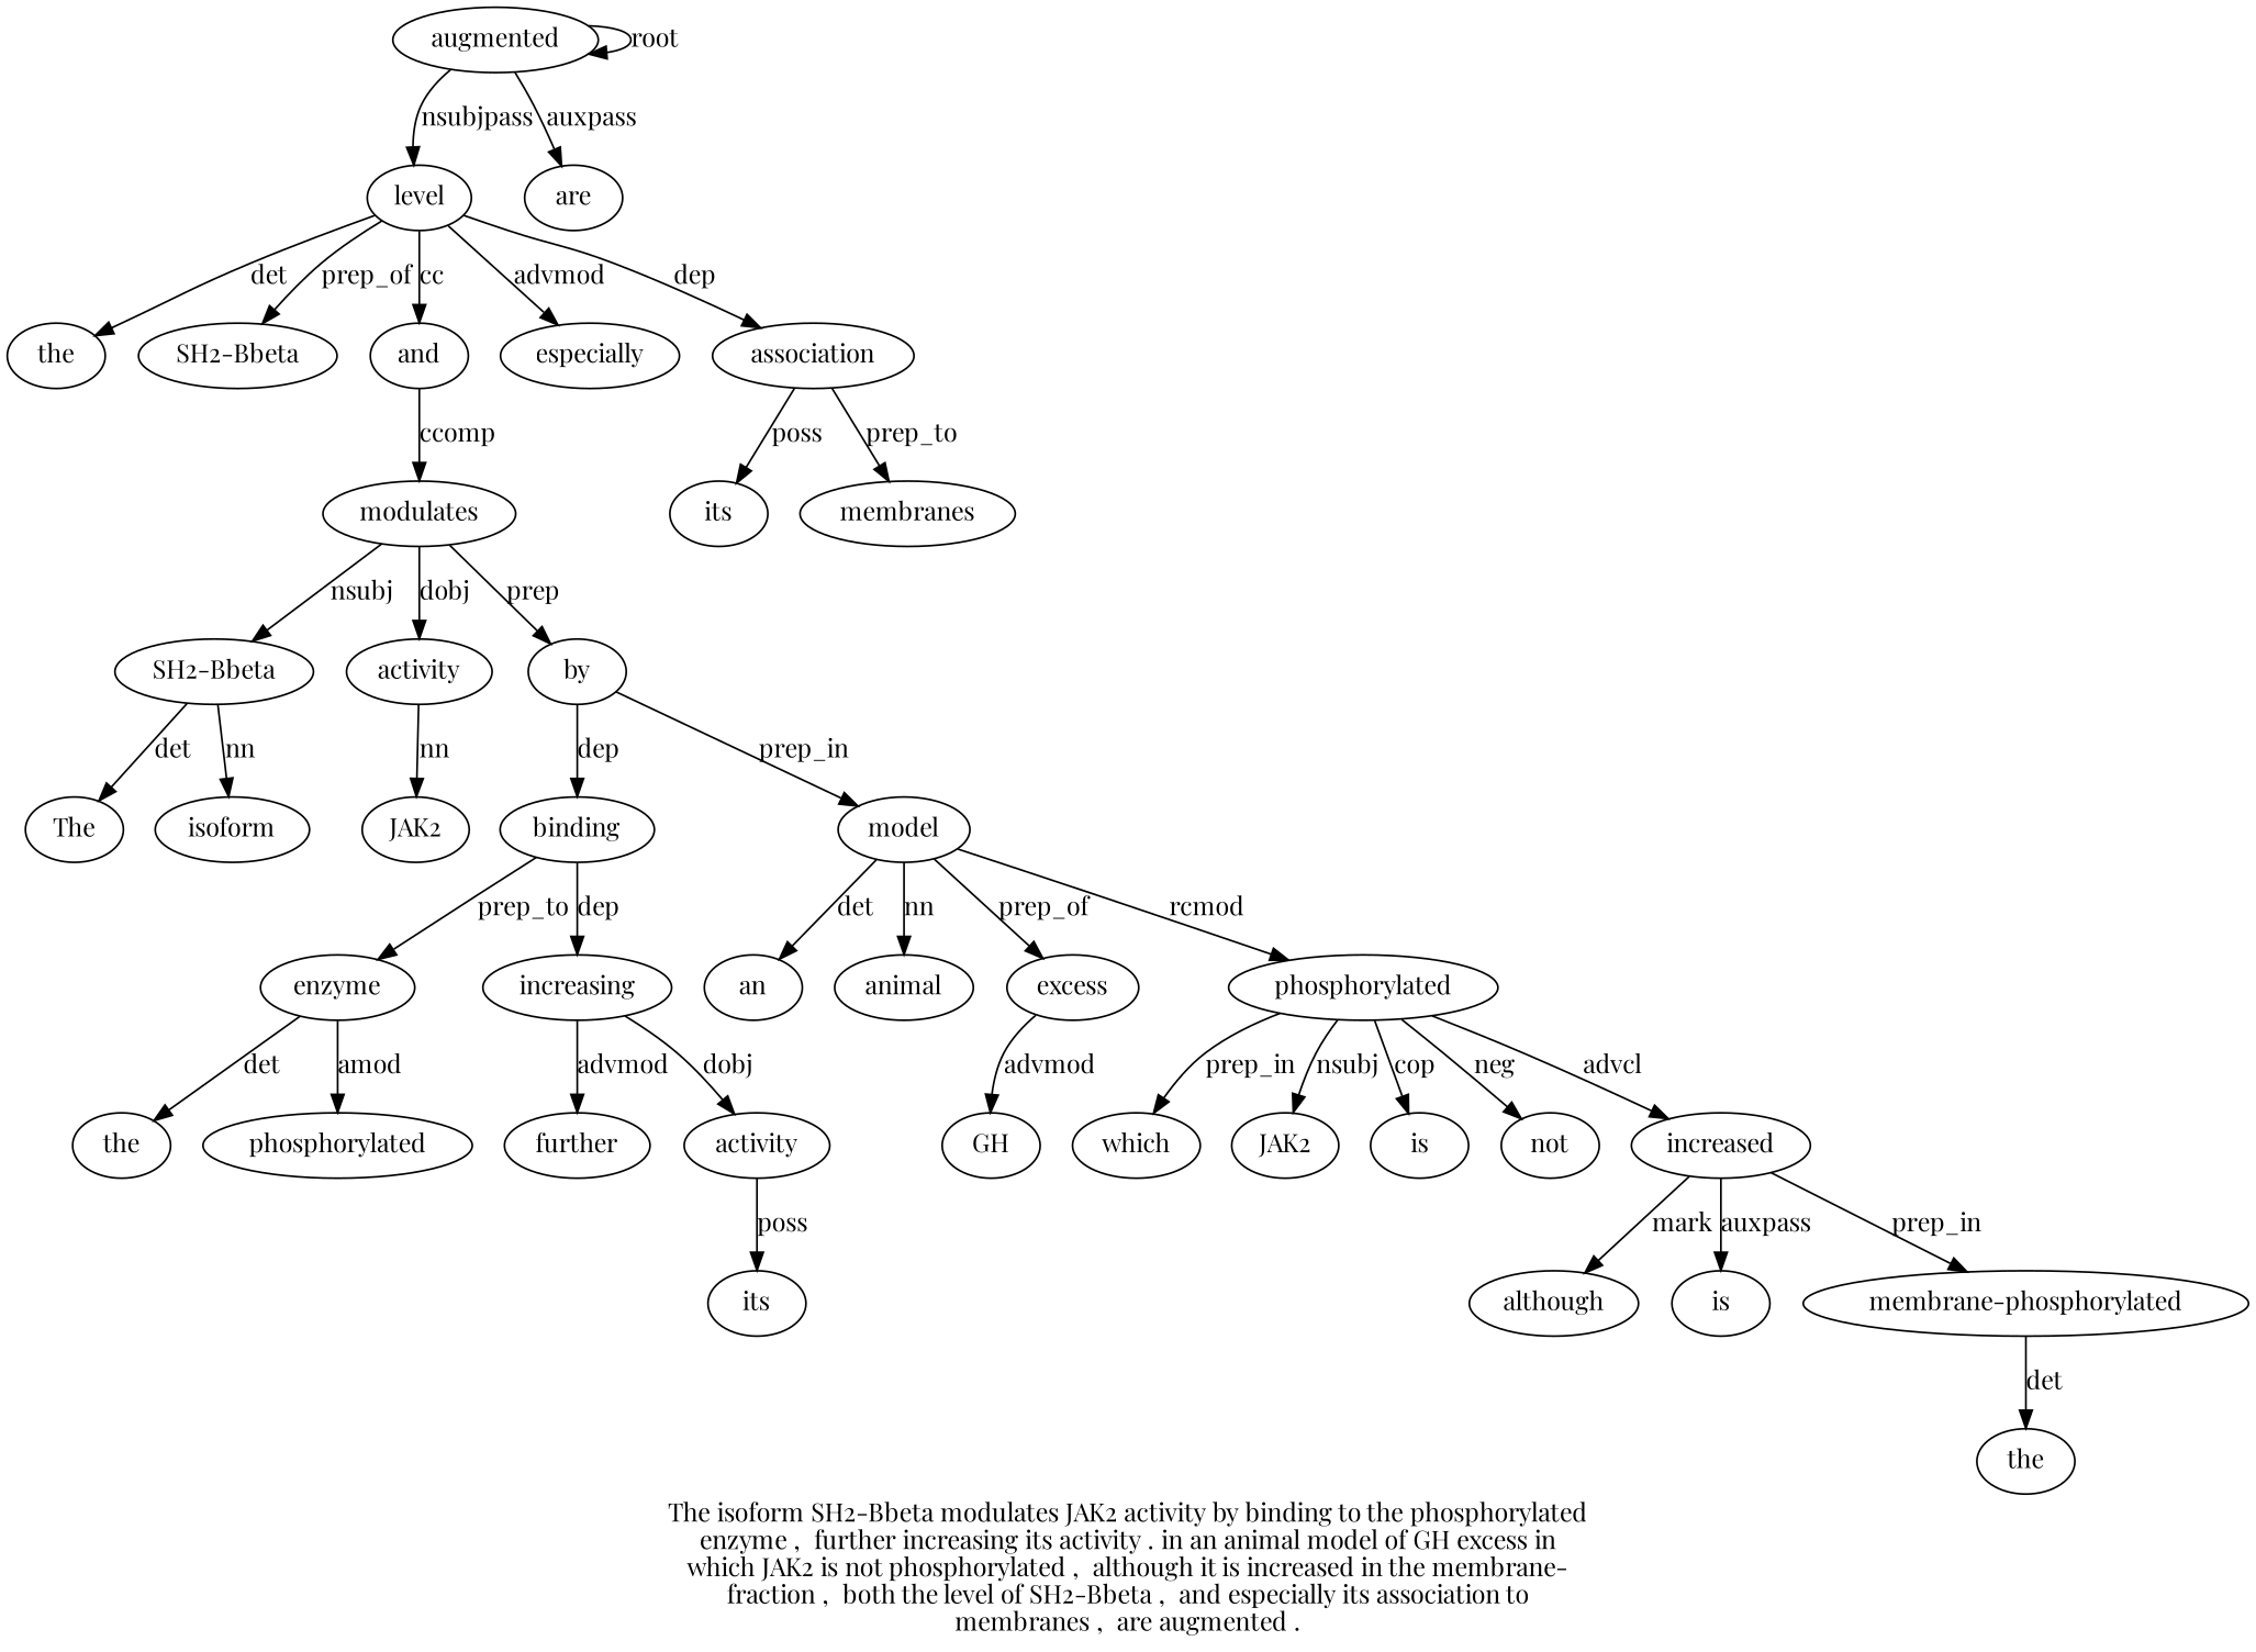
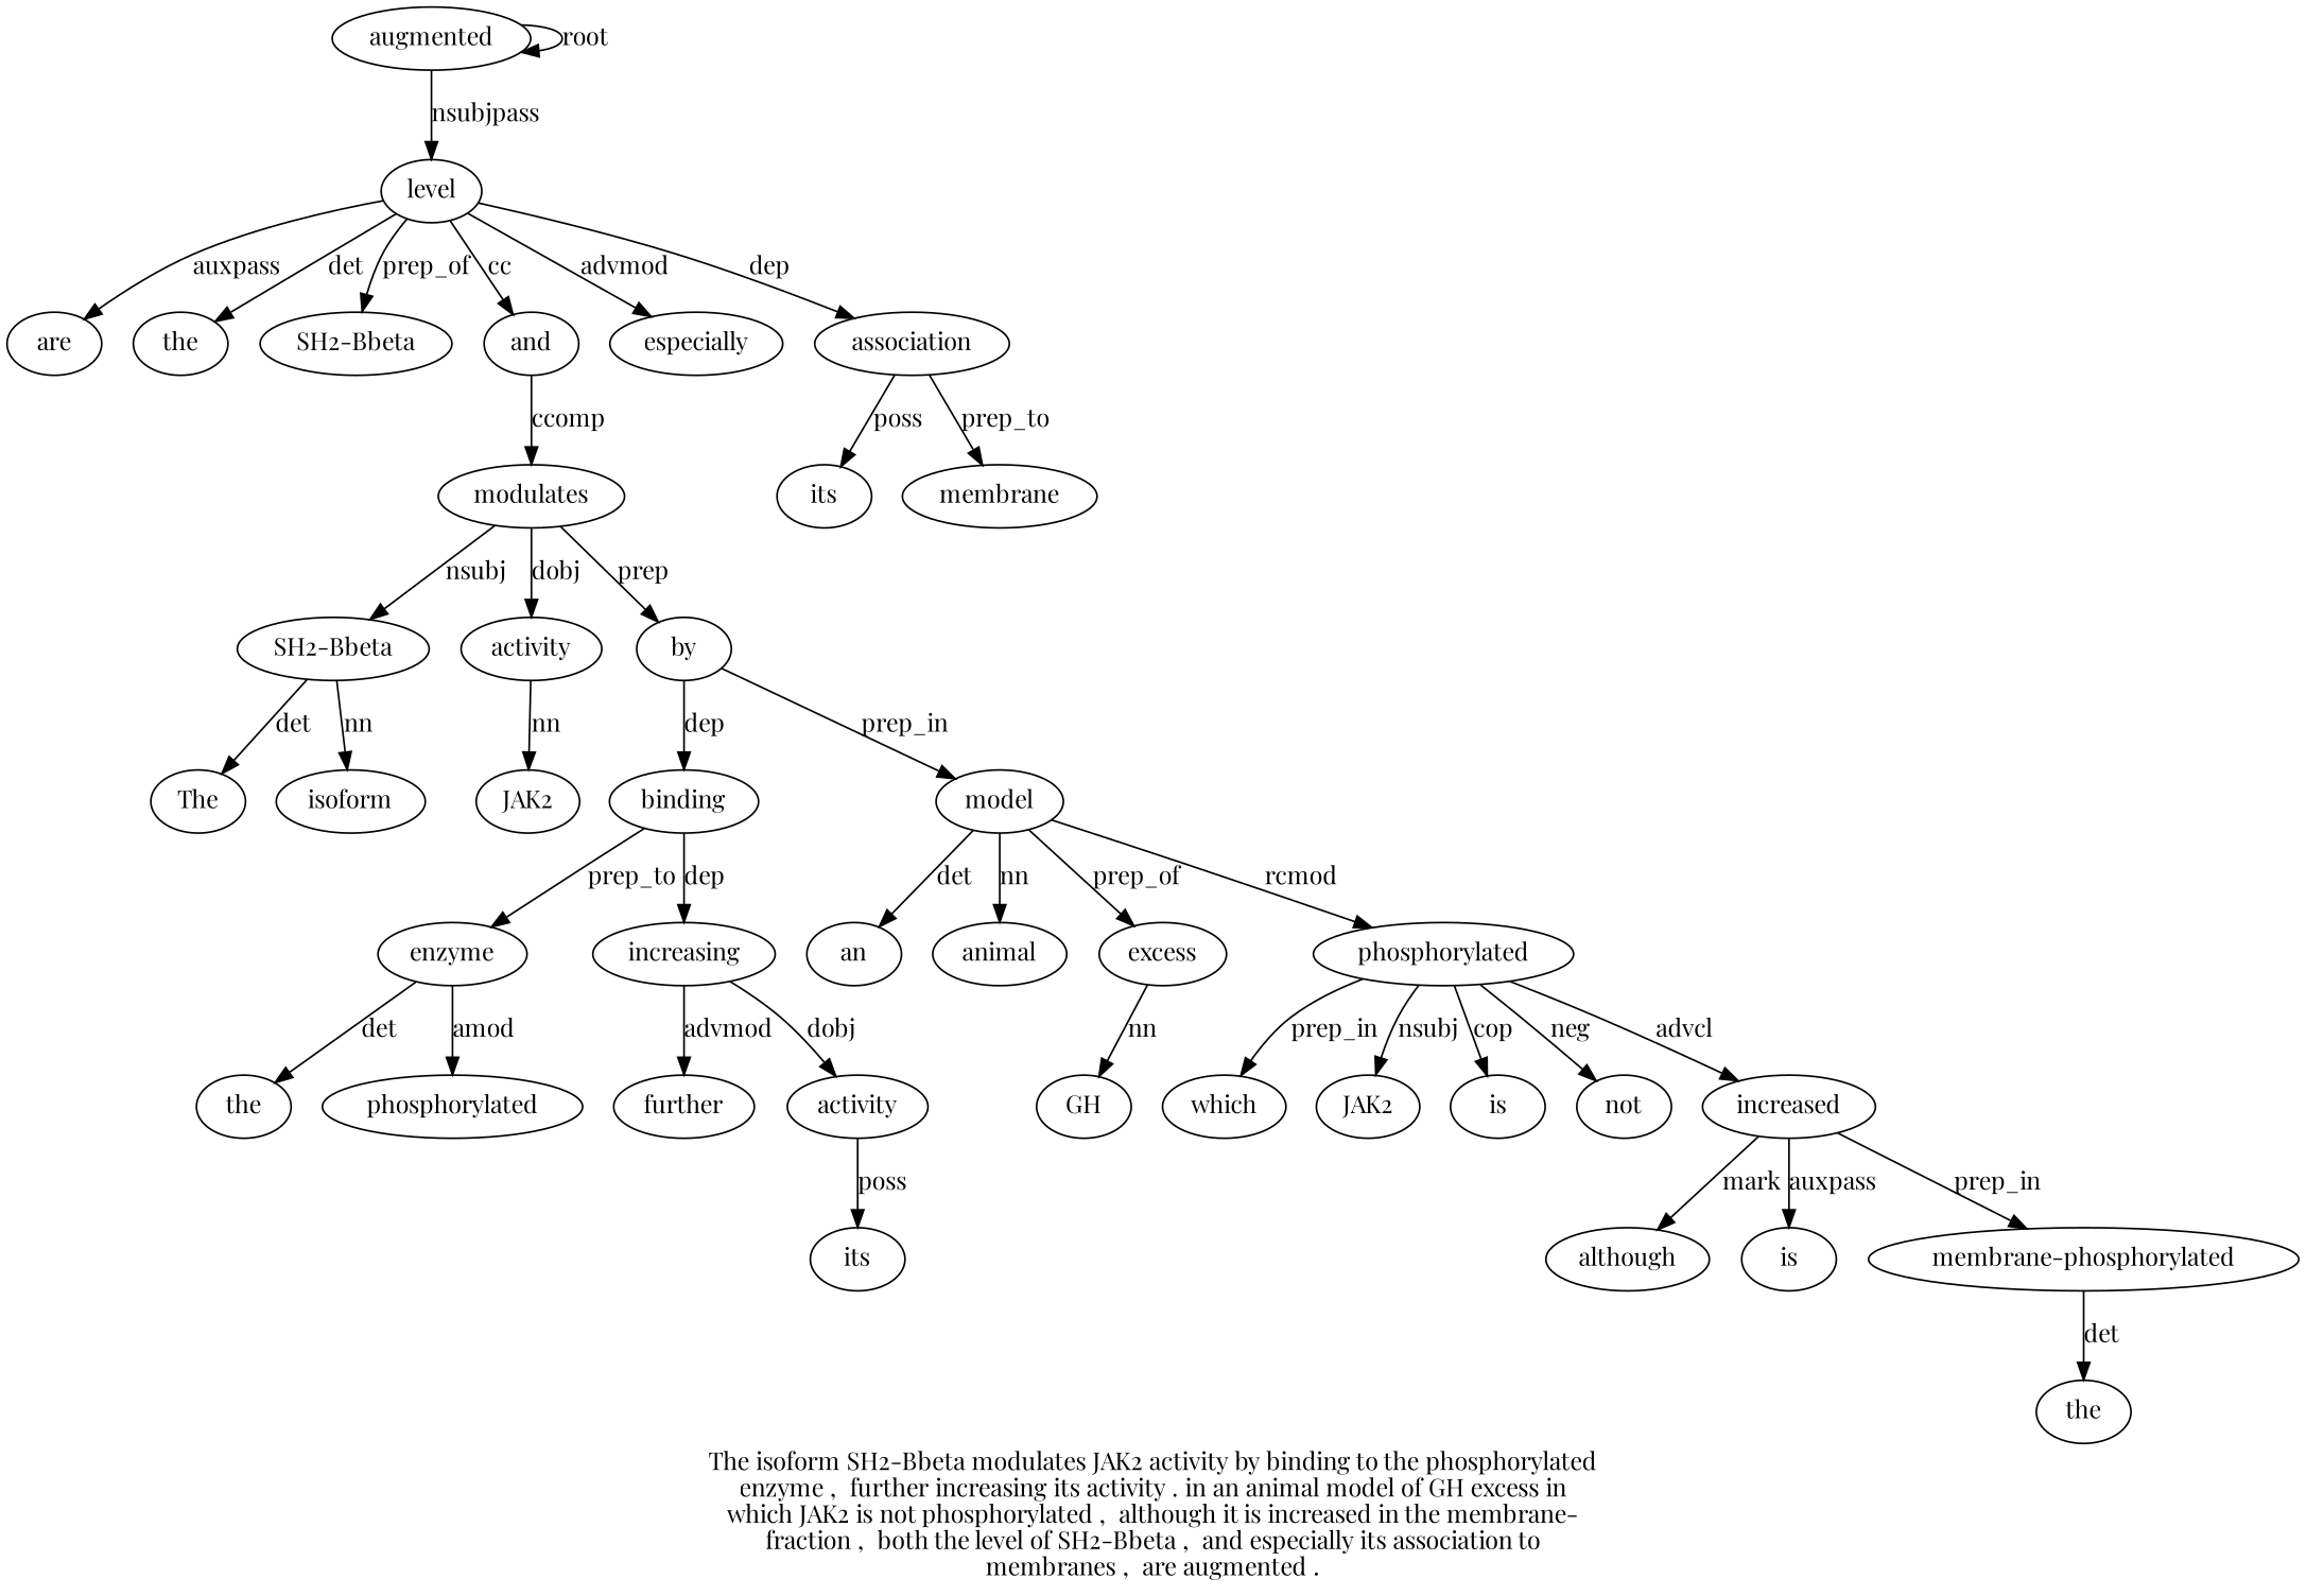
  digraph {
    fontname="Playfair Display"
    label="The isoform SH2-Bbeta modulates JAK2 activity by binding to the phosphorylated\nenzyme ,  further increasing its activity . in an animal model of GH excess in\nwhich JAK2 is not phosphorylated ,  although it is increased in the membrane-\nfraction ,  both the level of SH2-Bbeta ,  and especially its association to\nmembranes ,  are augmented ."
    node [fillcolor=white fontname="Playfair Display" style=filled]
    edge [fontname="Playfair Display"]
    n1 [label="SH2-Bbeta"]
    n2 [label=The]
    n3 [label=isoform]
    n4 [label=modulates]
    n5 [label=activity]
    n6 [label=by]
    n7 [label=JAK2]
    n8 [label=binding]
    n9 [label=model]
    n10 [label=augmented]
    n11 [label=level]
    n12 [label=are]
    n13 [label=the]
    n14 [label="SH2-Bbeta"]
    n15 [label=and]
    n16 [label=especially]
    n17 [label=association]
    n18 [label=enzyme]
    n19 [label=increasing]
    n20 [label=an]
    n21 [label=animal]
    n22 [label=excess]
    n23 [label=phosphorylated]
    n24 [label=the]
    n25 [label=phosphorylated]
    n26 [label=further]
    n27 [label=activity]
    n28 [label=its]
    n29 [label=GH]
    n30 [label=which]
    n31 [label=JAK2]
    n32 [label=is]
    n33 [label=not]
    n34 [label=increased]
    n35 [label=although]
    n36 [label=is]
    n37 [label="membrane-phosphorylated"]
    n38 [label=the]
    n39 [label=its]
-   n40 [label=membranes]
+   n40 [label=membrane]
    n1 -> n2 [label=det]
    n1 -> n3 [label=nn]
    n4 -> n1 [label=nsubj]
    n4 -> n5 [label=dobj]
    n4 -> n6 [label=prep]
    n5 -> n7 [label=nn]
    n6 -> n8 [label=dep]
    n6 -> n9 [label=prep_in]
    n8 -> n18 [label=prep_to]
    n8 -> n19 [label=dep]
    n9 -> n20 [label=det]
    n9 -> n21 [label=nn]
    n9 -> n22 [label=prep_of]
    n9 -> n23 [label=rcmod]
    n10 -> n10 [label=root]
    n10 -> n11 [label=nsubjpass]
-   n10 -> n12 [label=auxpass]
+   n11 -> n12 [label=auxpass]
    n11 -> n13 [label=det]
    n11 -> n14 [label=prep_of]
    n11 -> n15 [label=cc]
    n11 -> n16 [label=advmod]
    n11 -> n17 [label=dep]
    n15 -> n4 [label=ccomp]
    n17 -> n39 [label=poss]
    n17 -> n40 [label=prep_to]
    n18 -> n24 [label=det]
    n18 -> n25 [label=amod]
    n19 -> n26 [label=advmod]
    n19 -> n27 [label=dobj]
-   n22 -> n29 [label=advmod]
+   n22 -> n29 [label=nn]
    n23 -> n30 [label=prep_in]
    n23 -> n31 [label=nsubj]
    n23 -> n32 [label=cop]
    n23 -> n33 [label=neg]
    n23 -> n34 [label=advcl]
    n27 -> n28 [label=poss]
    n34 -> n35 [label=mark]
    n34 -> n36 [label=auxpass]
    n34 -> n37 [label=prep_in]
    n37 -> n38 [label=det]
  }
